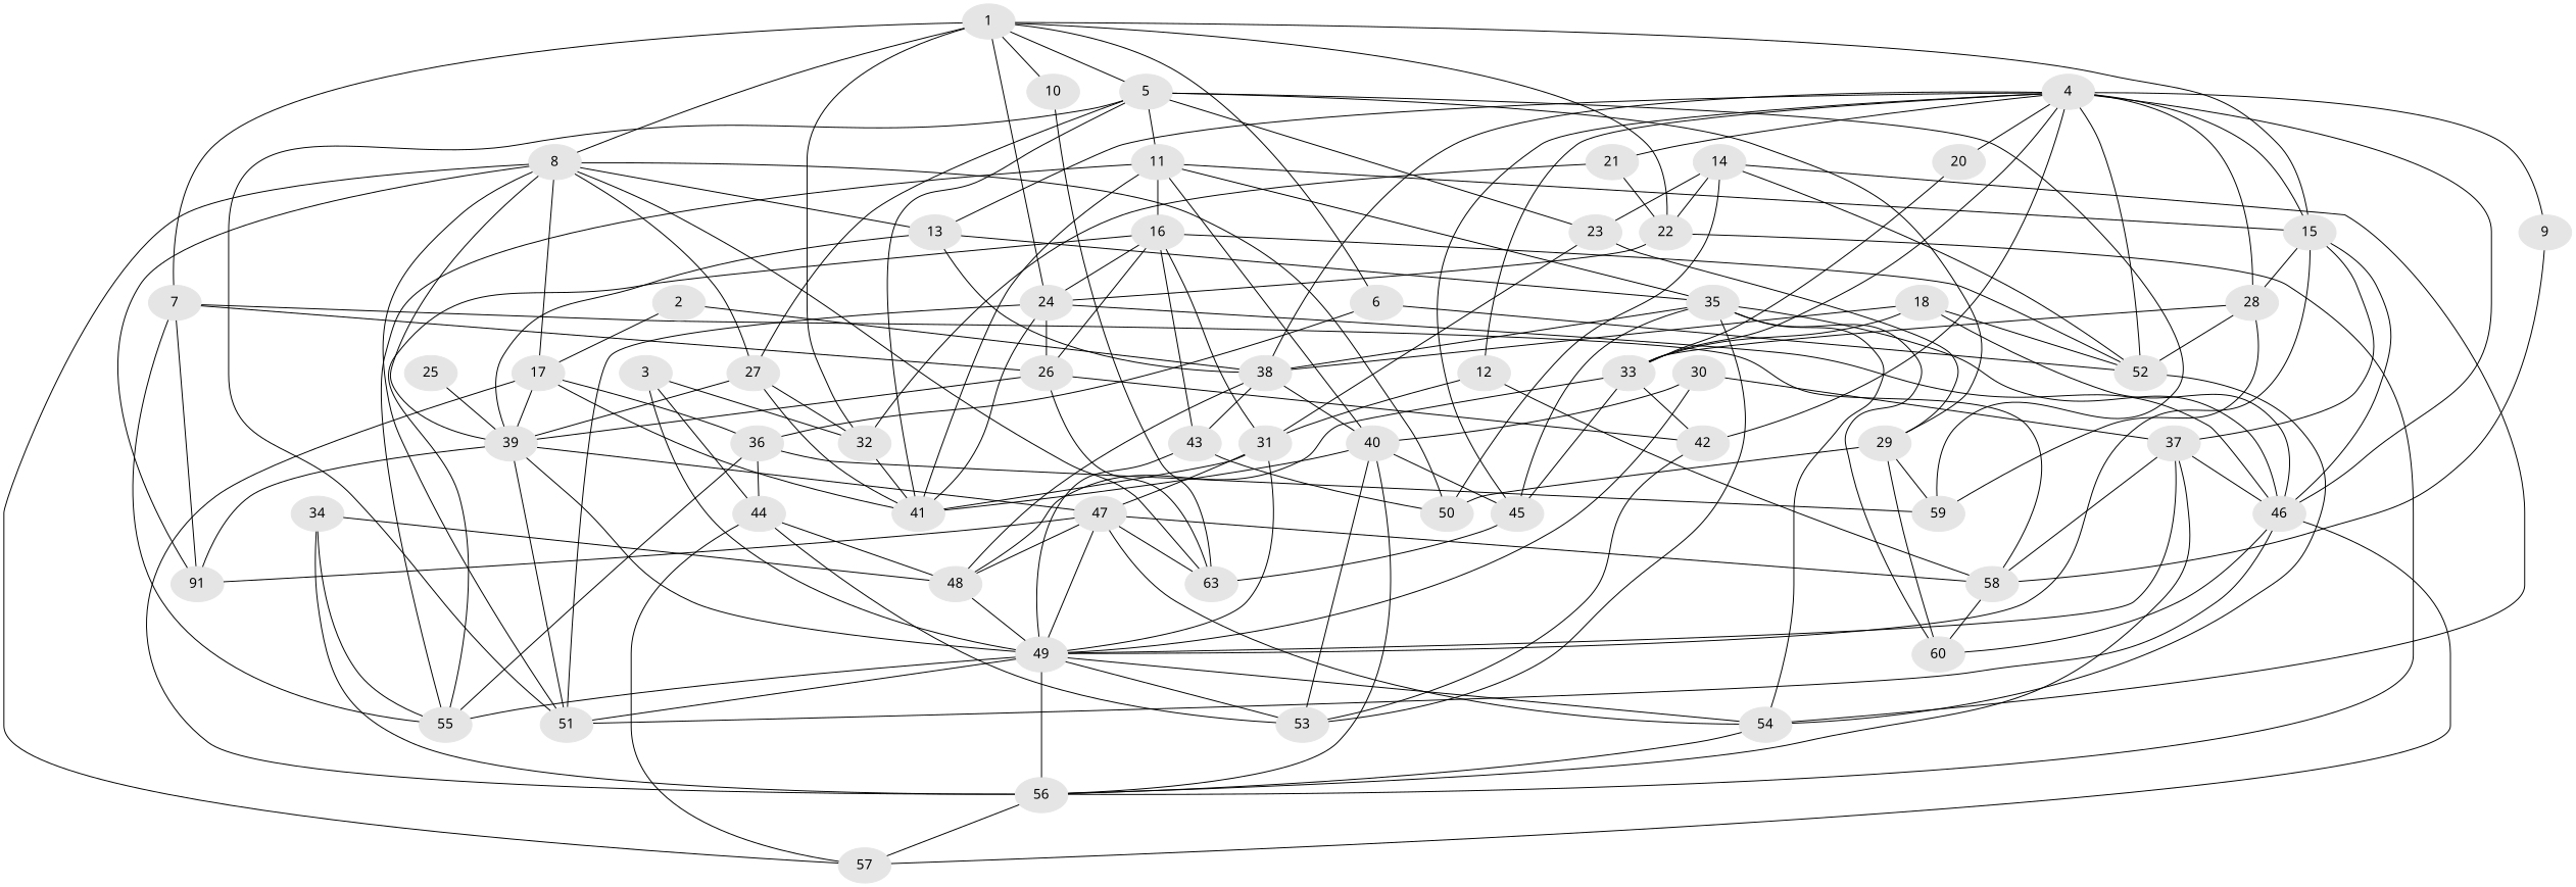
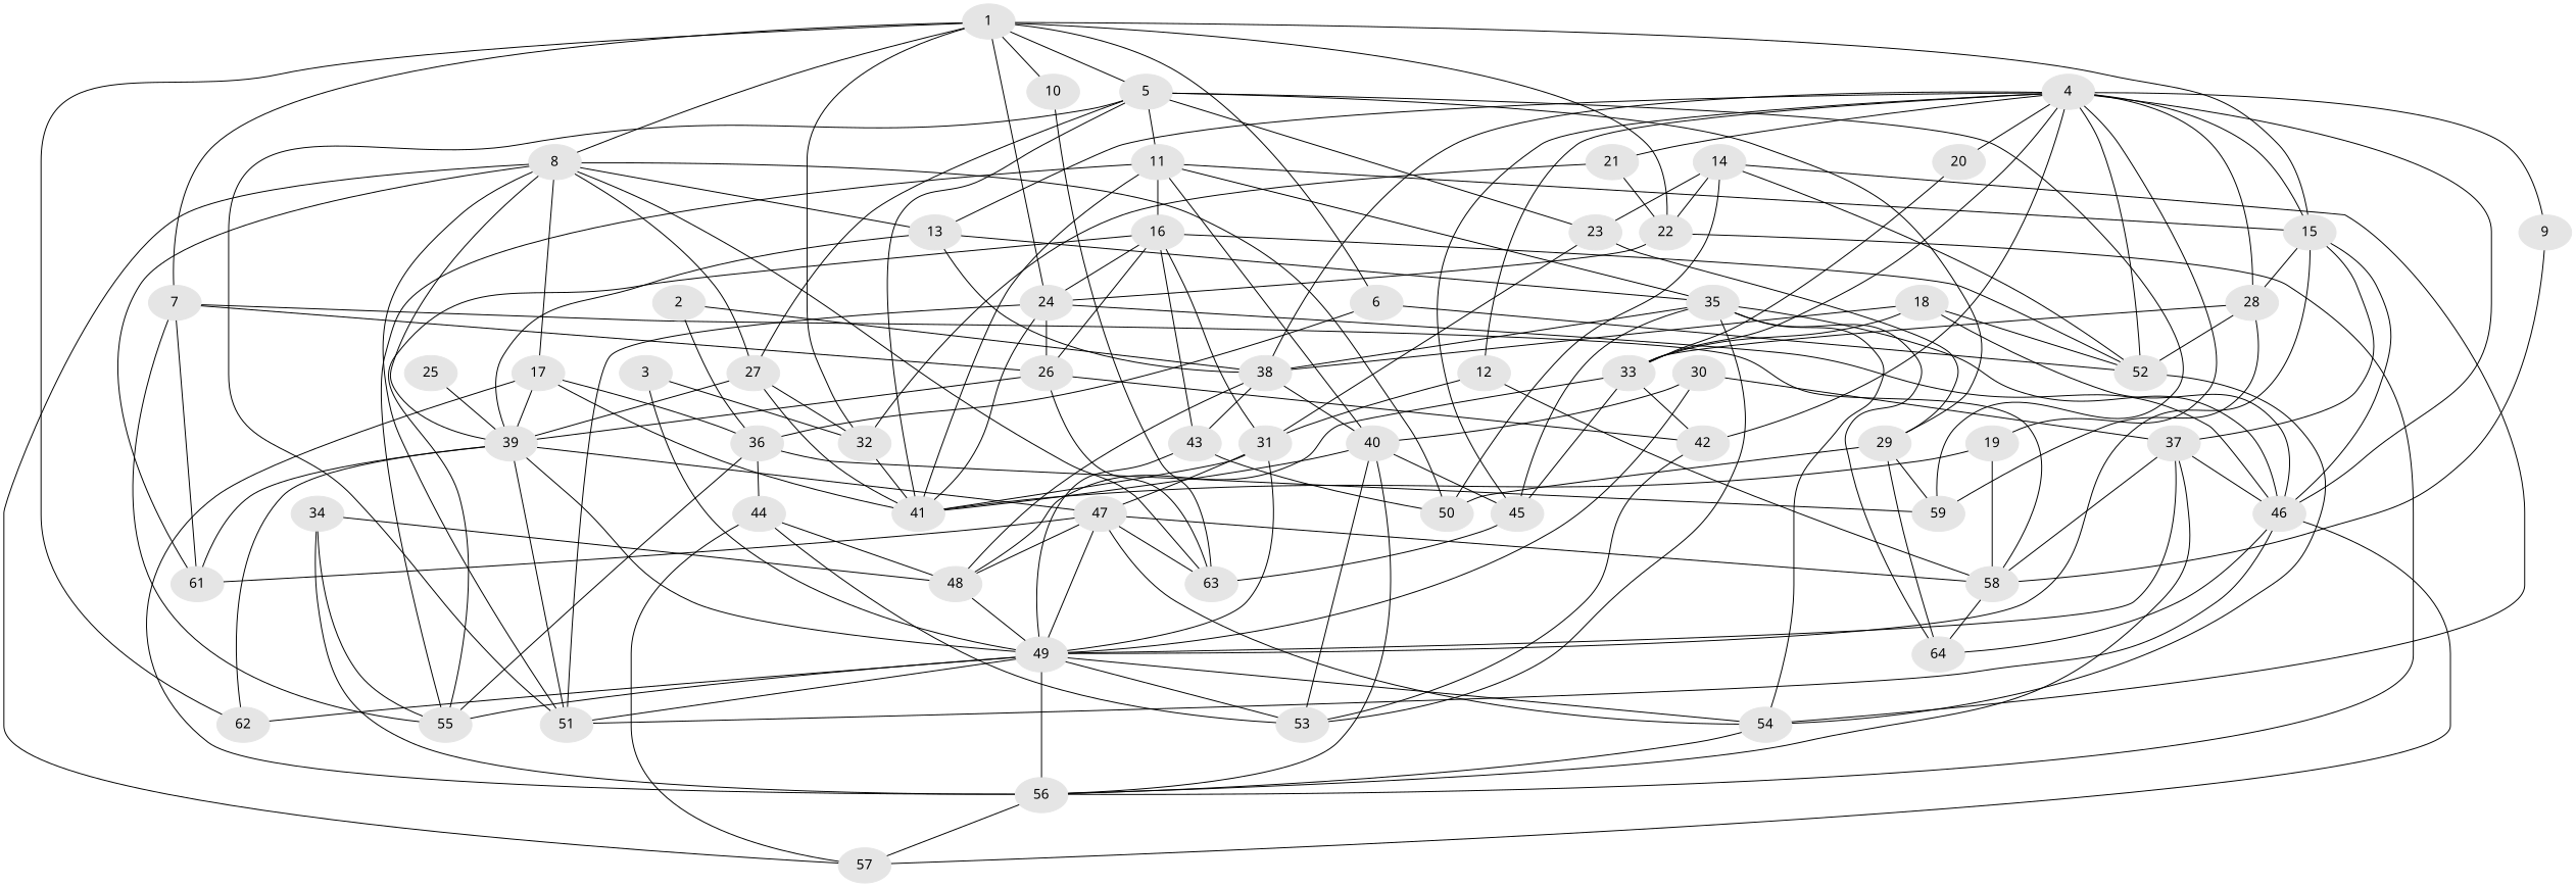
  graph {
    fontname="Noto Sans"
    node [color=gray90 fontname="Noto Sans" style=filled]
    edge [fontname="Noto Sans" weight=1.0]
    1
    5
    6
    7
    8
    10
    15
    22
    24
    32
+   62
    11
    23
    27
    29
    41
    51
    59
    52
    36
    26
    55
    58
-   61 [label=91]
+   61
    17
    13
    39
    50
    63
    57
    49
    28
    46
    37
    56
    2
    38
    40
    43
    48
    3
    44
    53
    54
    4
    9
    12
+   19
    20
    21
    33
    42
    45
    31
    35
-   60
+   60 [label=64]
    16
    47
    14
    18
    25
    30
    34
    1 -- 5
    1 -- 6
    1 -- 7 [weight=2.0]
    1 -- 8
    1 -- 10
    1 -- 15
    1 -- 22
    1 -- 24
    1 -- 32
+   1 -- 62
    5 -- 11
    5 -- 23
    5 -- 27
    5 -- 29
    5 -- 41
    5 -- 51
    5 -- 59
    6 -- 52
    6 -- 36
    7 -- 26
    7 -- 55
    7 -- 58
    7 -- 61
    8 -- 27
    8 -- 51
    8 -- 61
    8 -- 17
    8 -- 13
    8 -- 39
    8 -- 50
    8 -- 63
    8 -- 57
    10 -- 63
    15 -- 49
    15 -- 28
    15 -- 46
    15 -- 37
    22 -- 24
    22 -- 56
    24 -- 41
    24 -- 51
    24 -- 26
    24 -- 46
    32 -- 41
    11 -- 15
    11 -- 41
    11 -- 55
    11 -- 40
    11 -- 35
    11 -- 16
    23 -- 29
    23 -- 31
    27 -- 32
    27 -- 41
    27 -- 39
    29 -- 59
    29 -- 50
    29 -- 60
    52 -- 54
    36 -- 59
    36 -- 55
    36 -- 44
    26 -- 39
    26 -- 63
    26 -- 42
    58 -- 60
    17 -- 41
    17 -- 36
    17 -- 39
    17 -- 56
    13 -- 39
    13 -- 38
    13 -- 35
+   39 -- 62
    39 -- 51
    39 -- 61
    39 -- 49
    39 -- 47
+   49 -- 62
    49 -- 51
    49 -- 55
    49 -- 56
    49 -- 53
    49 -- 54
    28 -- 59
    28 -- 52
    28 -- 33
    46 -- 51
    46 -- 57
    46 -- 60
    37 -- 58
    37 -- 49
    37 -- 46
    37 -- 56
    56 -- 57
-   2 -- 17
+   2 -- 36
    2 -- 38
    38 -- 40
    38 -- 43
    38 -- 48
    40 -- 41
    40 -- 56
    40 -- 53
    40 -- 45
    43 -- 50
    43 -- 49
    48 -- 49
    3 -- 32
    3 -- 49
-   3 -- 44
    44 -- 57
    44 -- 48
    44 -- 53
    54 -- 56
    4 -- 15
    4 -- 52
    4 -- 13
    4 -- 28
    4 -- 46
    4 -- 38
    4 -- 9
    4 -- 12
+   4 -- 19
    4 -- 20
    4 -- 21
    4 -- 33
    4 -- 42
    4 -- 45
    9 -- 58
    12 -- 58
    12 -- 31
+   19 -- 41
+   19 -- 58
    20 -- 33
    21 -- 22
    21 -- 32
    33 -- 48
    33 -- 42
    33 -- 45
    42 -- 53
    45 -- 63
    31 -- 41
    31 -- 49
    31 -- 47
    35 -- 46
    35 -- 38
    35 -- 53
    35 -- 54
    35 -- 45
    35 -- 60
    16 -- 24
    16 -- 52
    16 -- 26
    16 -- 55
    16 -- 43
    16 -- 31
    47 -- 58
    47 -- 61
    47 -- 63
    47 -- 49
    47 -- 48
    47 -- 54
    14 -- 22
    14 -- 23
    14 -- 52
    14 -- 50
    14 -- 54
    18 -- 52
    18 -- 46
    18 -- 38
    18 -- 33
    25 -- 39 [weight=2.0]
    30 -- 49
    30 -- 37
    30 -- 40
    34 -- 55
    34 -- 56 [weight=2.0]
    34 -- 48
  }
